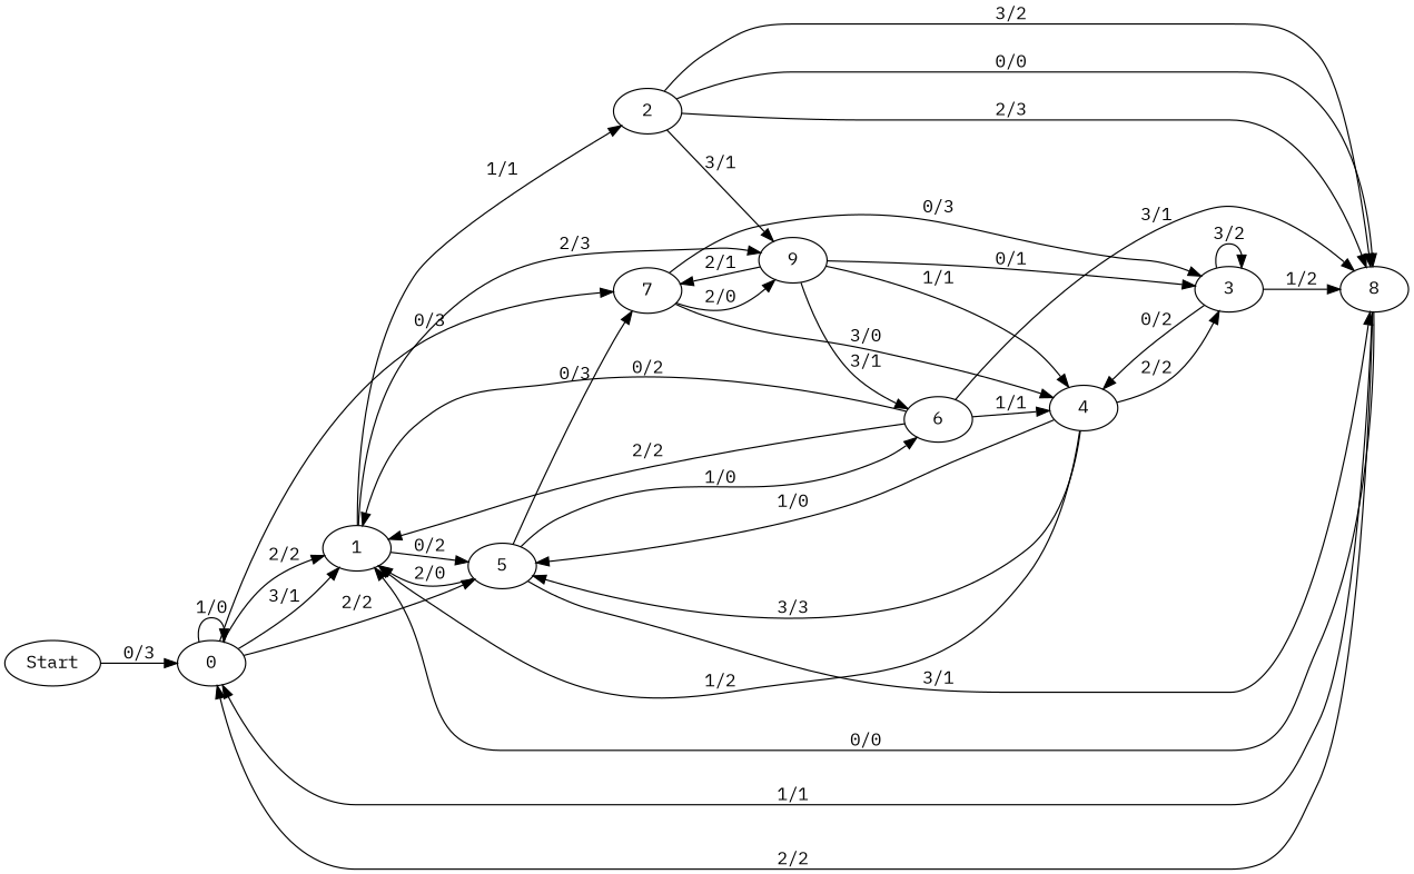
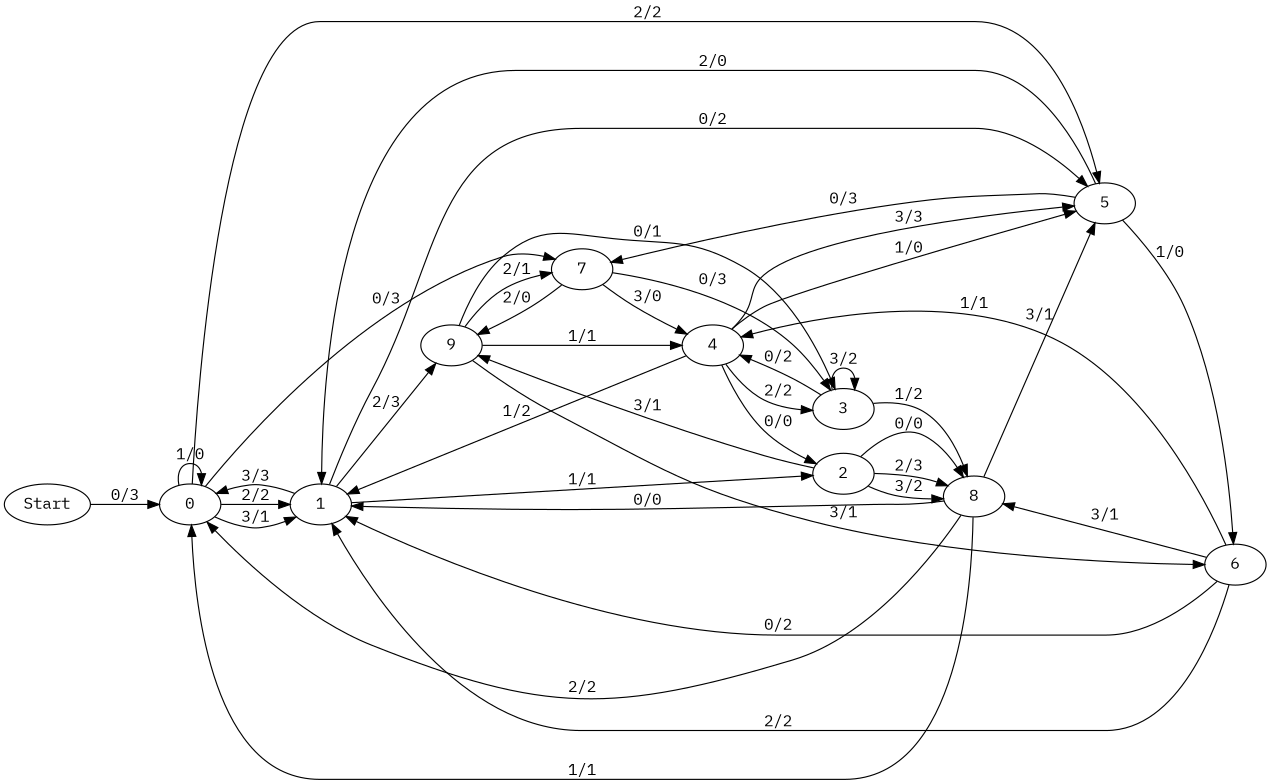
  digraph {
    fontname="IBM Plex Mono"
    rankdir=LR
    node [fontname="IBM Plex Mono"]
    edge [fontname="IBM Plex Mono"]
    Start
    0
    1
    7
    5
    2
    9
    3
    4
    6
    8
    Start -> 0 [label="0/3"]
    0 -> 0 [label="1/0"]
    0 -> 1 [label="2/2"]
    0 -> 1 [label="3/1"]
    0 -> 7 [label="0/3"]
    0 -> 5 [label="2/2"]
+   1 -> 0 [label="3/3"]
    1 -> 5 [label="0/2"]
    1 -> 2 [label="1/1"]
    1 -> 9 [label="2/3"]
    7 -> 9 [label="2/0"]
    7 -> 3 [label="0/3"]
    7 -> 4 [label="3/0"]
    5 -> 1 [label="2/0"]
    5 -> 7 [label="0/3"]
    5 -> 6 [label="1/0"]
    2 -> 9 [label="3/1"]
    2 -> 8 [label="3/2"]
    2 -> 8 [label="0/0"]
    2 -> 8 [label="2/3"]
    9 -> 7 [label="2/1"]
    9 -> 3 [label="0/1"]
    9 -> 4 [label="1/1"]
    9 -> 6 [label="3/1"]
    3 -> 3 [label="3/2"]
    3 -> 4 [label="0/2"]
    3 -> 8 [label="1/2"]
    4 -> 1 [label="1/2"]
    4 -> 5 [label="3/3"]
    4 -> 5 [label="1/0"]
+   4 -> 2 [label="0/0"]
    4 -> 3 [label="2/2"]
    6 -> 1 [label="0/2"]
    6 -> 1 [label="2/2"]
    6 -> 4 [label="1/1"]
    6 -> 8 [label="3/1"]
    8 -> 0 [label="1/1"]
    8 -> 0 [label="2/2"]
    8 -> 1 [label="0/0"]
-   5 -> 8 [label="3/1"]
+   8 -> 5 [label="3/1"]
  }
